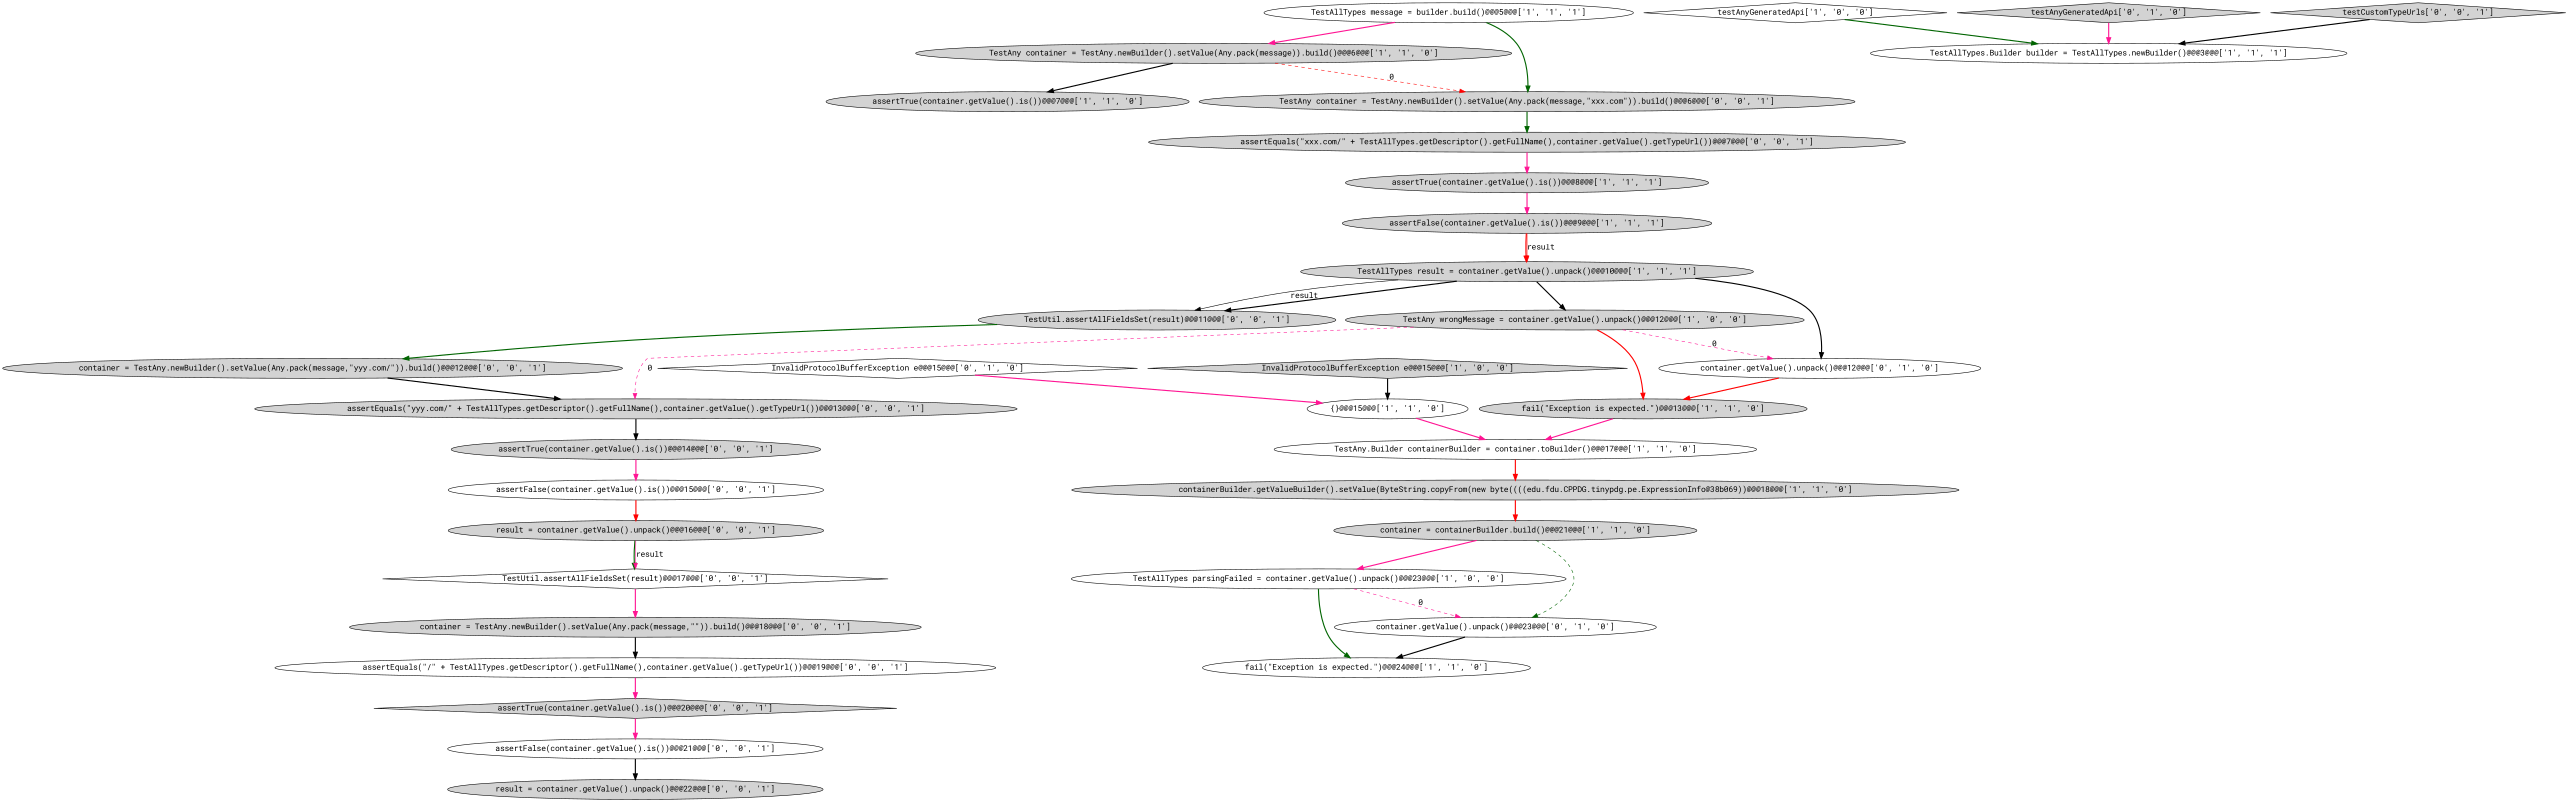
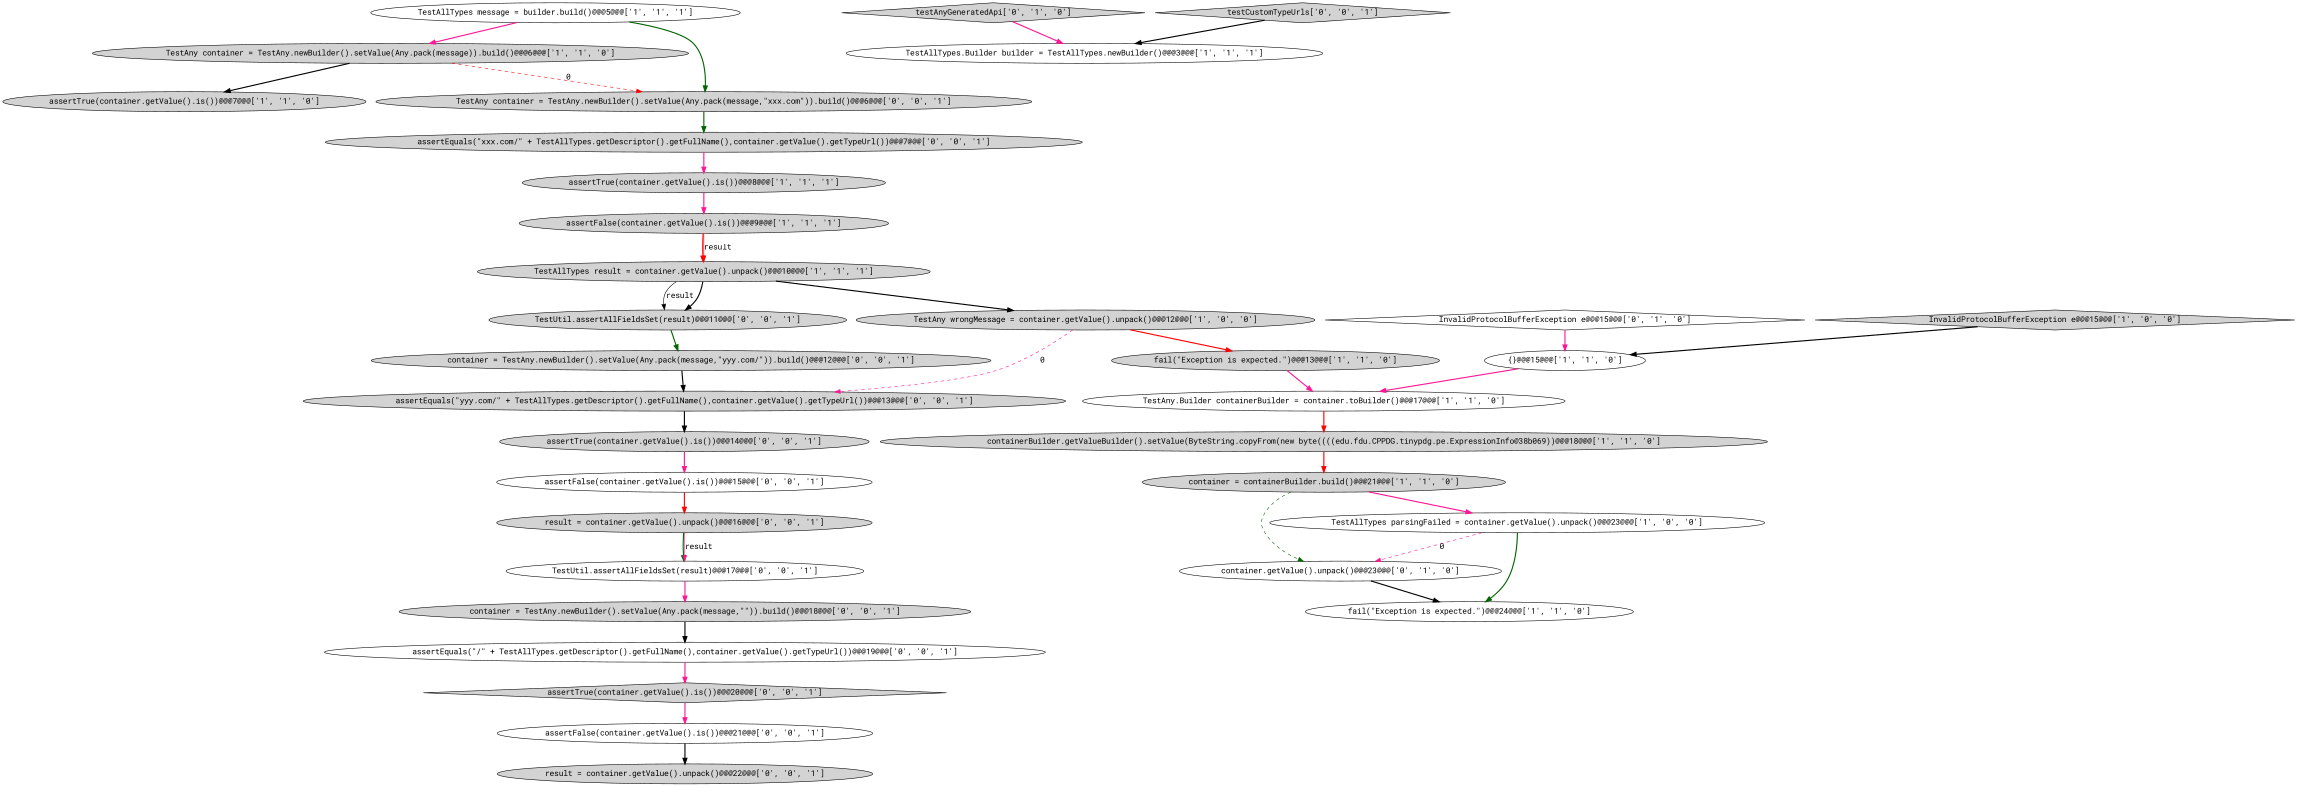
  digraph {
    fontname="Roboto Mono"
    node [fillcolor=lightgrey fontname="Roboto Mono" shape=ellipse style=filled]
    edge [color=deeppink fontname="Roboto Mono" style=bold]
    n1 [fillcolor=white label="assertEquals(\"/\" + TestAllTypes.getDescriptor().getFullName(),container.getValue().getTypeUrl())@@@19@@@['0', '0', '1']"]
    n2 [label="assertTrue(container.getValue().is())@@@20@@@['0', '0', '1']" shape=diamond]
    n3 [fillcolor=white label="assertFalse(container.getValue().is())@@@21@@@['0', '0', '1']"]
-   n4 [fillcolor=white label="testAnyGeneratedApi['1', '0', '0']" shape=diamond]
    n5 [fillcolor=white label="TestAllTypes.Builder builder = TestAllTypes.newBuilder()@@@3@@@['1', '1', '1']"]
    n6 [label="assertEquals(\"xxx.com/\" + TestAllTypes.getDescriptor().getFullName(),container.getValue().getTypeUrl())@@@7@@@['0', '0', '1']"]
    n7 [label="assertTrue(container.getValue().is())@@@8@@@['1', '1', '1']"]
    n8 [label="assertFalse(container.getValue().is())@@@9@@@['1', '1', '1']"]
    n9 [fillcolor=white label="container.getValue().unpack()@@@23@@@['0', '1', '0']"]
    n10 [fillcolor=white label="fail(\"Exception is expected.\")@@@24@@@['1', '1', '0']"]
    n11 [label="container = containerBuilder.build()@@@21@@@['1', '1', '0']"]
    n12 [fillcolor=white label="TestAllTypes parsingFailed = container.getValue().unpack()@@@23@@@['1', '0', '0']"]
    n13 [label="TestAny container = TestAny.newBuilder().setValue(Any.pack(message)).build()@@@6@@@['1', '1', '0']"]
    n14 [label="TestAny container = TestAny.newBuilder().setValue(Any.pack(message,\"xxx.com\")).build()@@@6@@@['0', '0', '1']"]
    n15 [label="assertTrue(container.getValue().is())@@@7@@@['1', '1', '0']"]
    n16 [fillcolor=white label="TestAny.Builder containerBuilder = container.toBuilder()@@@17@@@['1', '1', '0']"]
    n17 [label="containerBuilder.getValueBuilder().setValue(ByteString.copyFrom(new byte((((edu.fdu.CPPDG.tinypdg.pe.ExpressionInfo@38b069))@@@18@@@['1', '1', '0']"]
-   n18 [fillcolor=white label="container.getValue().unpack()@@@12@@@['0', '1', '0']"]
    n19 [label="fail(\"Exception is expected.\")@@@13@@@['1', '1', '0']"]
    n20 [label="testAnyGeneratedApi['0', '1', '0']" shape=diamond]
-   n21 [fillcolor=white label="TestUtil.assertAllFieldsSet(result)@@@17@@@['0', '0', '1']" shape=diamond]
+   n21 [fillcolor=white label="TestUtil.assertAllFieldsSet(result)@@@17@@@['0', '0', '1']"]
    n22 [label="container = TestAny.newBuilder().setValue(Any.pack(message,\"\")).build()@@@18@@@['0', '0', '1']"]
    n23 [label="testCustomTypeUrls['0', '0', '1']" shape=diamond]
    n24 [label="result = container.getValue().unpack()@@@16@@@['0', '0', '1']"]
    n25 [fillcolor=white label="InvalidProtocolBufferException e@@@15@@@['0', '1', '0']" shape=diamond]
    n26 [fillcolor=white label="{}@@@15@@@['1', '1', '0']"]
    n27 [label="result = container.getValue().unpack()@@@22@@@['0', '0', '1']"]
    n28 [label="TestAllTypes result = container.getValue().unpack()@@@10@@@['1', '1', '1']"]
    n29 [label="TestAny wrongMessage = container.getValue().unpack()@@@12@@@['1', '0', '0']"]
    n30 [label="TestUtil.assertAllFieldsSet(result)@@@11@@@['0', '0', '1']"]
    n31 [label="assertEquals(\"yyy.com/\" + TestAllTypes.getDescriptor().getFullName(),container.getValue().getTypeUrl())@@@13@@@['0', '0', '1']"]
    n32 [label="container = TestAny.newBuilder().setValue(Any.pack(message,\"yyy.com/\")).build()@@@12@@@['0', '0', '1']"]
    n33 [label="assertTrue(container.getValue().is())@@@14@@@['0', '0', '1']"]
    n34 [fillcolor=white label="assertFalse(container.getValue().is())@@@15@@@['0', '0', '1']"]
    n35 [fillcolor=white label="TestAllTypes message = builder.build()@@@5@@@['1', '1', '1']"]
    n36 [label="InvalidProtocolBufferException e@@@15@@@['1', '0', '0']" shape=diamond]
    n1 -> n2
    n2 -> n3
    n3 -> n27 [color=black]
-   n4 -> n5 [color=darkgreen]
    n6 -> n7
    n7 -> n8
    n8 -> n28 [color=red]
    n8 -> n28 [color=red label=result style=solid]
    n9 -> n10 [color=black]
    n11 -> n9 [color=darkgreen style=dashed]
    n11 -> n12
    n12 -> n9 [label=0 style=dashed]
    n12 -> n10 [color=darkgreen]
    n13 -> n14 [color=red label=0 style=dashed]
    n13 -> n15 [color=black]
    n14 -> n6 [color=darkgreen]
    n16 -> n17 [color=red]
    n17 -> n11 [color=red]
-   n18 -> n19 [color=red]
    n19 -> n16
    n20 -> n5
    n21 -> n22
    n22 -> n1 [color=black]
    n23 -> n5 [color=black]
    n24 -> n21 [color=darkgreen]
    n24 -> n21 [label=result style=solid]
    n25 -> n26
    n26 -> n16
-   n28 -> n18 [color=black]
    n28 -> n29 [color=black]
    n28 -> n30 [color=black]
    n28 -> n30 [color=black label=result style=solid]
-   n29 -> n18 [label=0 style=dashed]
    n29 -> n19 [color=red]
    n29 -> n31 [label=0 style=dashed]
    n30 -> n32 [color=darkgreen]
    n31 -> n33 [color=black]
    n32 -> n31 [color=black]
    n33 -> n34
    n34 -> n24 [color=red]
    n35 -> n13
    n35 -> n14 [color=darkgreen]
    n36 -> n26 [color=black]
  }
